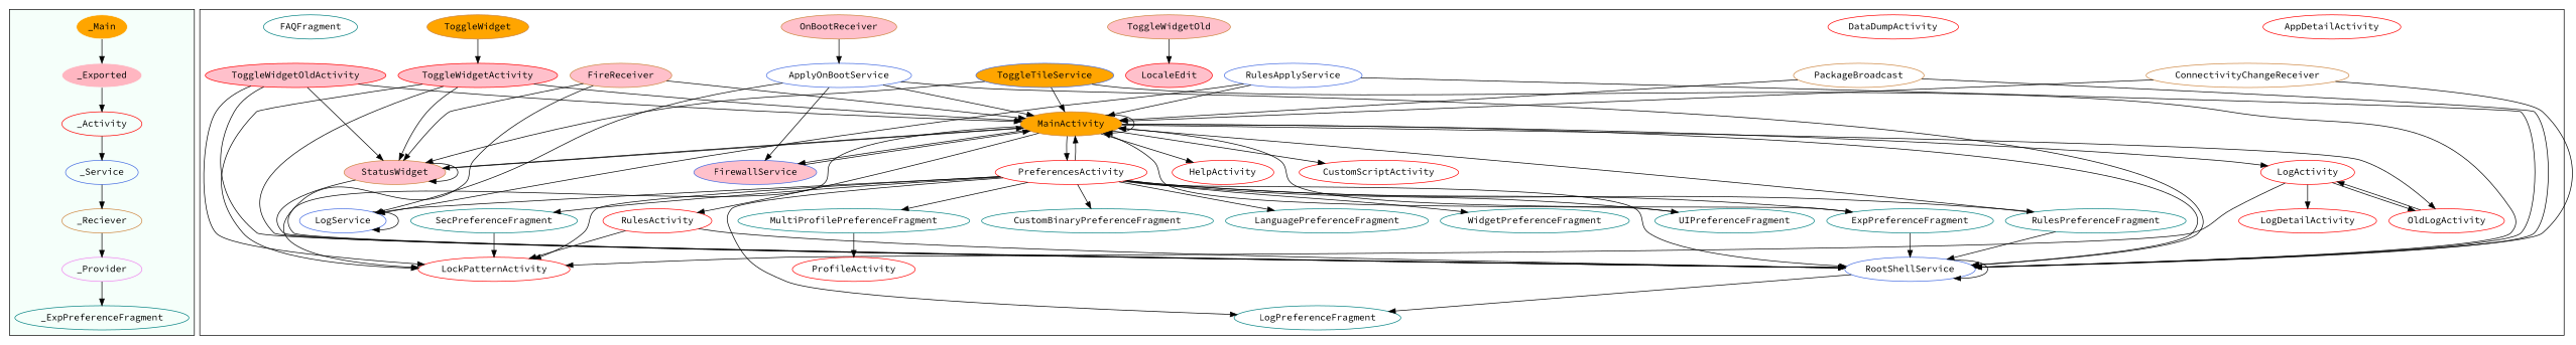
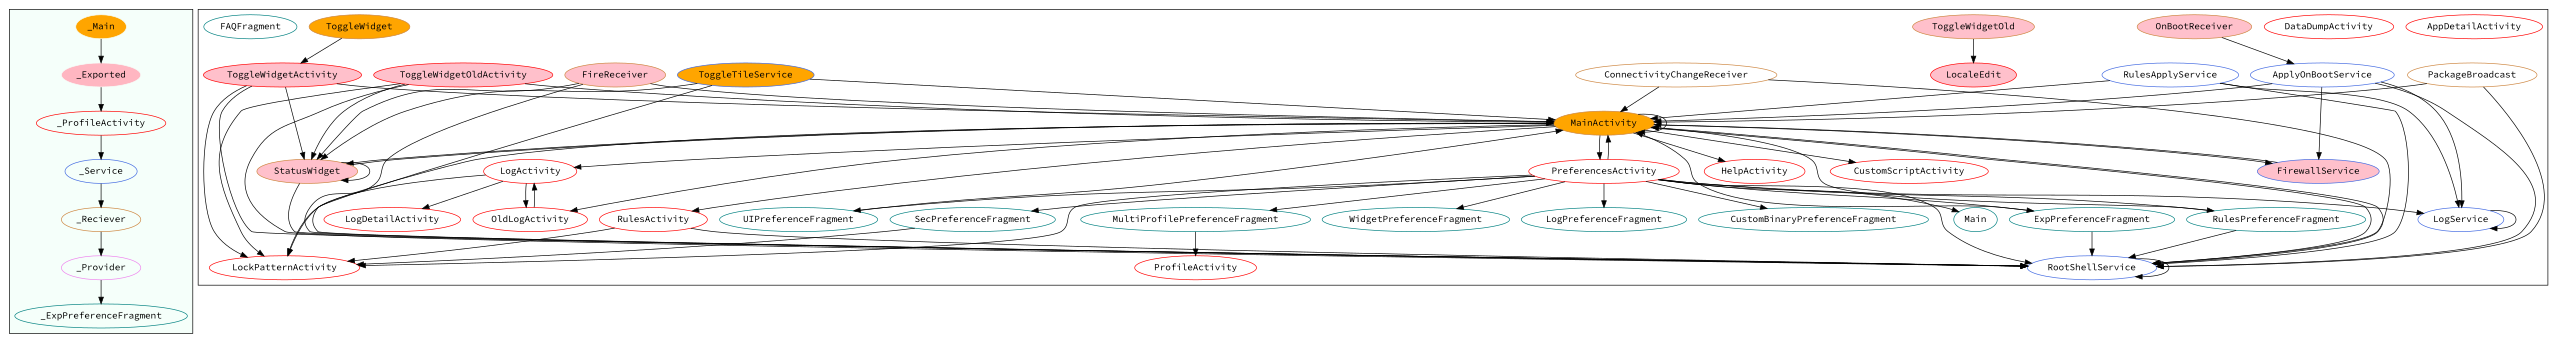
  digraph {
    fontname="Source Code Pro"
    node [color=red fontname="Source Code Pro"]
    edge [fontname="Source Code Pro"]
-   _Activity
+   _Activity [label=_ProfileActivity]
    _Service [color=royalblue]
    _Reciever [color=peru]
    _Provider [color=violet]
    n5 [color=teal label=_ExpPreferenceFragment]
    _Main [color=mintcream fillcolor=orange style=filled]
    _Exported [color=mintcream fillcolor=lightpink style=filled]
    AppDetailActivity
    LogDetailActivity
    LogActivity
    OldLogActivity
    LockPatternActivity
    ToggleWidgetActivity [fillcolor=pink style=filled]
    MainActivity [color=peru fillcolor=orange style=filled]
    RootShellService [color=royalblue]
    StatusWidget [color=peru fillcolor=pink style=filled]
    PreferencesActivity
    LogService [color=royalblue]
    MultiProfilePreferenceFragment [color=teal]
    SecPreferenceFragment [color=teal]
-   LanguagePreferenceFragment [color=teal]
+   LanguagePreferenceFragment [color=teal label=Main]
    WidgetPreferenceFragment [color=teal]
    UIPreferenceFragment [color=teal]
    LogPreferenceFragment [color=teal]
    CustomBinaryPreferenceFragment [color=teal]
    ExpPreferenceFragment [color=teal]
    RulesPreferenceFragment [color=teal]
    HelpActivity
    RulesActivity
    CustomScriptActivity
    FirewallService [color=royalblue fillcolor=pink style=filled]
    ToggleWidgetOldActivity [fillcolor=pink style=filled]
    DataDumpActivity
    ProfileActivity
    LocaleEdit [fillcolor=pink style=filled]
    ApplyOnBootService [color=royalblue]
    RulesApplyService [color=royalblue]
    ToggleTileService [color=royalblue fillcolor=orange style=filled]
    ToggleWidgetOld [color=peru fillcolor=pink style=filled]
    PackageBroadcast [color=peru]
    ConnectivityChangeReceiver [color=peru]
    FireReceiver [color=peru fillcolor=pink style=filled]
    OnBootReceiver [color=peru fillcolor=pink style=filled]
    ToggleWidget [color=peru fillcolor=orange style=filled]
    FAQFragment [color=teal]
    subgraph cluster_1 {
      bgcolor=mintcream
      _Activity
      _Service
      _Reciever
      _Provider
      n5
      _Main
      _Exported
    }
    subgraph cluster_2 {
      AppDetailActivity
      LogDetailActivity
      LogActivity
      OldLogActivity
      LockPatternActivity
      ToggleWidgetActivity
      MainActivity
      RootShellService
      StatusWidget
      PreferencesActivity
      LogService
      MultiProfilePreferenceFragment
      SecPreferenceFragment
      LanguagePreferenceFragment
      WidgetPreferenceFragment
      UIPreferenceFragment
      LogPreferenceFragment
      CustomBinaryPreferenceFragment
      ExpPreferenceFragment
      RulesPreferenceFragment
      HelpActivity
      RulesActivity
      CustomScriptActivity
      FirewallService
      ToggleWidgetOldActivity
      DataDumpActivity
      ProfileActivity
      LocaleEdit
      ApplyOnBootService
      RulesApplyService
      ToggleTileService
      ToggleWidgetOld
      PackageBroadcast
      ConnectivityChangeReceiver
      FireReceiver
      OnBootReceiver
      ToggleWidget
      FAQFragment
    }
    _Activity -> _Service
    _Service -> _Reciever
    _Reciever -> _Provider
    _Provider -> n5
    _Main -> _Exported
    _Exported -> _Activity
    LogActivity -> LogDetailActivity
    LogActivity -> OldLogActivity
    LogActivity -> LockPatternActivity
    OldLogActivity -> LogActivity
    ToggleWidgetActivity -> LockPatternActivity
    ToggleWidgetActivity -> MainActivity
    ToggleWidgetActivity -> RootShellService
    ToggleWidgetActivity -> StatusWidget
    MainActivity -> LogActivity
    MainActivity -> OldLogActivity
    MainActivity -> LockPatternActivity
    MainActivity -> MainActivity
    MainActivity -> RootShellService
    MainActivity -> StatusWidget
    MainActivity -> PreferencesActivity
    MainActivity -> HelpActivity
    MainActivity -> RulesActivity
    MainActivity -> CustomScriptActivity
    MainActivity -> FirewallService
-   RootShellService -> LogPreferenceFragment
+   RootShellService -> MainActivity
    RootShellService -> RootShellService
    StatusWidget -> MainActivity
    StatusWidget -> RootShellService
    StatusWidget -> StatusWidget
    PreferencesActivity -> LockPatternActivity
    PreferencesActivity -> MainActivity
    PreferencesActivity -> RootShellService
    PreferencesActivity -> LogService
    PreferencesActivity -> MultiProfilePreferenceFragment
    PreferencesActivity -> SecPreferenceFragment
    PreferencesActivity -> LanguagePreferenceFragment
    PreferencesActivity -> WidgetPreferenceFragment
    PreferencesActivity -> UIPreferenceFragment
    PreferencesActivity -> LogPreferenceFragment
    PreferencesActivity -> CustomBinaryPreferenceFragment
    PreferencesActivity -> ExpPreferenceFragment
    PreferencesActivity -> RulesPreferenceFragment
    LogService -> LogService
    MultiProfilePreferenceFragment -> ProfileActivity
    SecPreferenceFragment -> LockPatternActivity
    UIPreferenceFragment -> MainActivity
    ExpPreferenceFragment -> MainActivity
    ExpPreferenceFragment -> RootShellService
    RulesPreferenceFragment -> MainActivity
    RulesPreferenceFragment -> RootShellService
    RulesActivity -> LockPatternActivity
    RulesActivity -> RootShellService
    FirewallService -> MainActivity
    ToggleWidgetOldActivity -> LockPatternActivity
    ToggleWidgetOldActivity -> MainActivity
    ToggleWidgetOldActivity -> RootShellService
    ToggleWidgetOldActivity -> StatusWidget
    ApplyOnBootService -> MainActivity
    ApplyOnBootService -> RootShellService
    ApplyOnBootService -> LogService
    ApplyOnBootService -> FirewallService
    RulesApplyService -> MainActivity
    RulesApplyService -> RootShellService
    RulesApplyService -> LogService
    ToggleTileService -> MainActivity
    ToggleTileService -> RootShellService
    ToggleTileService -> StatusWidget
    ToggleWidgetOld -> LocaleEdit
    PackageBroadcast -> MainActivity
    PackageBroadcast -> RootShellService
    ConnectivityChangeReceiver -> MainActivity
    ConnectivityChangeReceiver -> RootShellService
    FireReceiver -> MainActivity
    FireReceiver -> RootShellService
    FireReceiver -> StatusWidget
    OnBootReceiver -> ApplyOnBootService
    ToggleWidget -> ToggleWidgetActivity
  }
